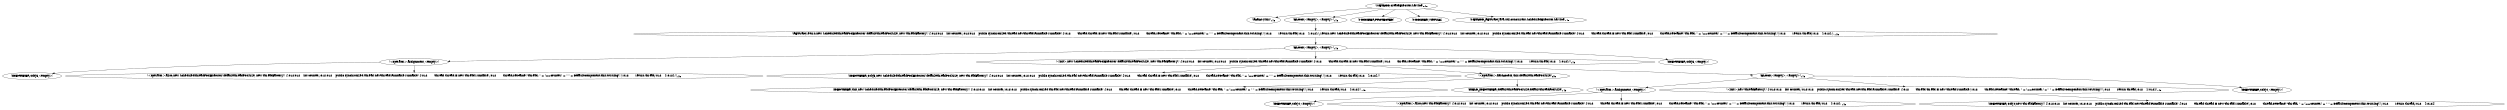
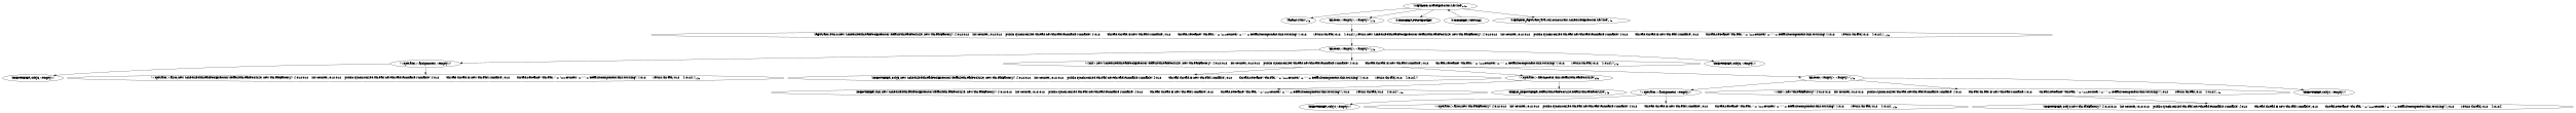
  digraph {
    n1 [label=<(METHOD,createExecutorService)<SUB>848</SUB>>]
    n2 [label=<(PARAM,this)<SUB>148</SUB>>]
    n3 [label=<(BLOCK,&lt;empty&gt;,&lt;empty&gt;)<SUB>148</SUB>>]
    n4 [label=<(MODIFIER,PROTECTED)>]
    n5 [label=<(MODIFIER,VIRTUAL)>]
    n6 [label=<(METHOD_RETURN,java.util.concurrent.ScheduledExecutorService)<SUB>148</SUB>>]
    n7 [label=<(RETURN,return new ScheduledThreadPoolExecutor(defaultThreadPoolSize, new ThreadFactory() {\012\012    int counter;\012\012    public synchronized Thread newThread(Runnable runnable) {\012        Thread thread = new Thread(runnable);\012        thread.setName(&quot;Thread: &quot; + (++counter) + &quot; &quot; + DefaultComponent.this.toString());\012        return thread;\012    }\012});,return new ScheduledThreadPoolExecutor(defaultThreadPoolSize, new ThreadFactory() {\012\012    int counter;\012\012    public synchronized Thread newThread(Runnable runnable) {\012        Thread thread = new Thread(runnable);\012        thread.setName(&quot;Thread: &quot; + (++counter) + &quot; &quot; + DefaultComponent.this.toString());\012        return thread;\012    }\012});)<SUB>149</SUB>>]
    n8 [label=<(BLOCK,&lt;empty&gt;,&lt;empty&gt;)<SUB>149</SUB>>]
    n9 [label=<(&lt;operator&gt;.assignment,&lt;empty&gt;)>]
    n10 [label=<(&lt;init&gt;,new ScheduledThreadPoolExecutor(defaultThreadPoolSize, new ThreadFactory() {\012\012    int counter;\012\012    public synchronized Thread newThread(Runnable runnable) {\012        Thread thread = new Thread(runnable);\012        thread.setName(&quot;Thread: &quot; + (++counter) + &quot; &quot; + DefaultComponent.this.toString());\012        return thread;\012    }\012}))<SUB>149</SUB>>]
    n11 [label=<(IDENTIFIER,$obj5,&lt;empty&gt;)>]
    n12 [label=<(IDENTIFIER,$obj5,&lt;empty&gt;)>]
    n13 [label=<(&lt;operator&gt;.alloc,new ScheduledThreadPoolExecutor(defaultThreadPoolSize, new ThreadFactory() {\012\012    int counter;\012\012    public synchronized Thread newThread(Runnable runnable) {\012        Thread thread = new Thread(runnable);\012        thread.setName(&quot;Thread: &quot; + (++counter) + &quot; &quot; + DefaultComponent.this.toString());\012        return thread;\012    }\012}))<SUB>149</SUB>>]
    n14 [label=<(IDENTIFIER,$obj5,new ScheduledThreadPoolExecutor(defaultThreadPoolSize, new ThreadFactory() {\012\012    int counter;\012\012    public synchronized Thread newThread(Runnable runnable) {\012        Thread thread = new Thread(runnable);\012        thread.setName(&quot;Thread: &quot; + (++counter) + &quot; &quot; + DefaultComponent.this.toString());\012        return thread;\012    }\012}))>]
    n15 [label=<(&lt;operator&gt;.fieldAccess,this.defaultThreadPoolSize)<SUB>349</SUB>>]
    n16 [label=<(BLOCK,&lt;empty&gt;,&lt;empty&gt;)<SUB>149</SUB>>]
    n17 [label=<(IDENTIFIER,this,new ScheduledThreadPoolExecutor(defaultThreadPoolSize, new ThreadFactory() {\012\012    int counter;\012\012    public synchronized Thread newThread(Runnable runnable) {\012        Thread thread = new Thread(runnable);\012        thread.setName(&quot;Thread: &quot; + (++counter) + &quot; &quot; + DefaultComponent.this.toString());\012        return thread;\012    }\012}))<SUB>149</SUB>>]
    n18 [label=<(FIELD_IDENTIFIER,defaultThreadPoolSize,defaultThreadPoolSize)<SUB>149</SUB>>]
    n19 [label=<(&lt;operator&gt;.assignment,&lt;empty&gt;)>]
    n20 [label=<(&lt;init&gt;,new ThreadFactory() {\012\012    int counter;\012\012    public synchronized Thread newThread(Runnable runnable) {\012        Thread thread = new Thread(runnable);\012        thread.setName(&quot;Thread: &quot; + (++counter) + &quot; &quot; + DefaultComponent.this.toString());\012        return thread;\012    }\012})<SUB>149</SUB>>]
    n21 [label=<(IDENTIFIER,$obj4,&lt;empty&gt;)>]
    n22 [label=<(IDENTIFIER,$obj4,&lt;empty&gt;)>]
    n23 [label=<(&lt;operator&gt;.alloc,new ThreadFactory() {\012\012    int counter;\012\012    public synchronized Thread newThread(Runnable runnable) {\012        Thread thread = new Thread(runnable);\012        thread.setName(&quot;Thread: &quot; + (++counter) + &quot; &quot; + DefaultComponent.this.toString());\012        return thread;\012    }\012})<SUB>149</SUB>>]
    n24 [label=<(IDENTIFIER,$obj4,new ThreadFactory() {\012\012    int counter;\012\012    public synchronized Thread newThread(Runnable runnable) {\012        Thread thread = new Thread(runnable);\012        thread.setName(&quot;Thread: &quot; + (++counter) + &quot; &quot; + DefaultComponent.this.toString());\012        return thread;\012    }\012})>]
    n1 -> n2
    n1 -> n3
    n1 -> n4
-   n1 -> n5
+   n5 -> n1
    n1 -> n6
    n3 -> n7
    n7 -> n8
    n8 -> n9
    n8 -> n10
    n8 -> n11
    n9 -> n12
    n9 -> n13
    n10 -> n14
    n10 -> n15
    n10 -> n16
    n15 -> n17
    n15 -> n18
    n16 -> n19
    n16 -> n20
    n16 -> n21
    n19 -> n22
    n19 -> n23
    n20 -> n24
  }
